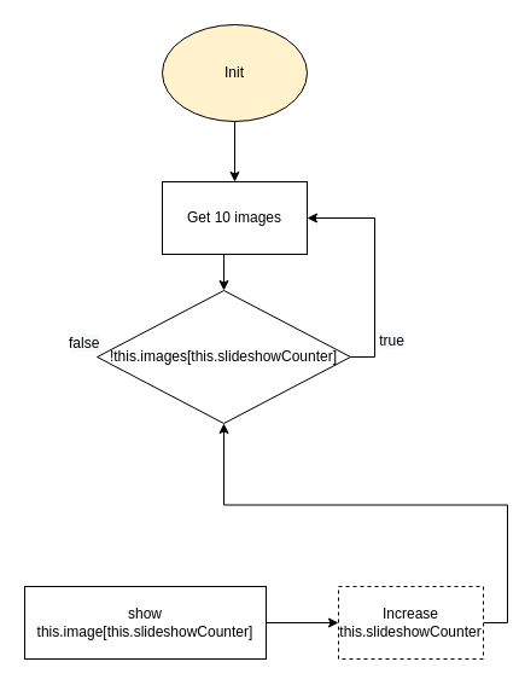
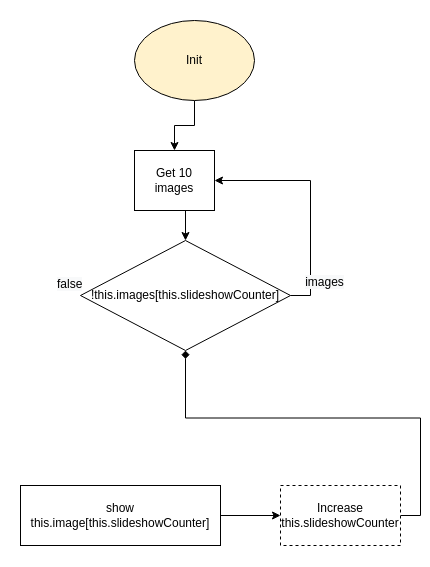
  <mxCell id="0" />
  <mxCell id="1" parent="0" />
  <mxCell id="2" style="edgeStyle=orthogonalEdgeStyle;rounded=0;orthogonalLoop=1;jettySize=auto;html=1;" edge="1" parent="1" source="3" target="5"><mxGeometry relative="1" as="geometry" /></mxCell>
  <mxCell id="3" value="Init" style="ellipse;whiteSpace=wrap;html=1;fillColor=#fff2cc;" vertex="1" parent="1"><mxGeometry x="134" y="20" width="120" height="80" as="geometry" /></mxCell>
  <mxCell id="4" style="edgeStyle=orthogonalEdgeStyle;rounded=0;orthogonalLoop=1;jettySize=auto;html=1;exitX=0.5;exitY=1;exitDx=0;exitDy=0;entryX=0.5;entryY=0;entryDx=0;entryDy=0;" edge="1" parent="1" source="5" target="9"><mxGeometry relative="1" as="geometry" /></mxCell>
- <mxCell id="5" value="Get 10 images" style="rounded=0;whiteSpace=wrap;html=1;" vertex="1" parent="1"><mxGeometry x="134" y="150" width="120" height="60" as="geometry" /></mxCell>
+ <mxCell id="5" value="Get 10 images" style="rounded=0;whiteSpace=wrap;html=1;" vertex="1" parent="1"><mxGeometry x="134" y="150" width="80" height="60" as="geometry" /></mxCell>
  <mxCell id="6" style="edgeStyle=orthogonalEdgeStyle;rounded=0;orthogonalLoop=1;jettySize=auto;html=1;exitX=1;exitY=0.5;exitDx=0;exitDy=0;" edge="1" parent="1" source="7" target="13"><mxGeometry relative="1" as="geometry"><Array as="points"><mxPoint x="210" y="515" /><mxPoint x="210" y="515" /></Array></mxGeometry></mxCell>
  <mxCell id="7" value="show this.image[this.slideshowCounter]" style="rounded=0;whiteSpace=wrap;html=1;" vertex="1" parent="1"><mxGeometry x="20" y="485" width="200" height="60" as="geometry" /></mxCell>
  <mxCell id="8" style="edgeStyle=orthogonalEdgeStyle;rounded=0;orthogonalLoop=1;jettySize=auto;html=1;exitX=1;exitY=0.5;exitDx=0;exitDy=0;entryX=1;entryY=0.5;entryDx=0;entryDy=0;" edge="1" parent="1" source="9" target="5"><mxGeometry relative="1" as="geometry" /></mxCell>
  <mxCell id="9" value="!this.images[this.slideshowCounter]" style="rhombus;whiteSpace=wrap;html=1;" vertex="1" parent="1"><mxGeometry x="80" y="240" width="210" height="110" as="geometry" /></mxCell>
- <mxCell id="10" value="&#10;&#10;&lt;span style=&quot;color: rgb(0, 0, 0); font-family: helvetica; font-size: 12px; font-style: normal; font-weight: 400; letter-spacing: normal; text-align: center; text-indent: 0px; text-transform: none; word-spacing: 0px; background-color: rgb(248, 249, 250); display: inline; float: none;&quot;&gt;true&lt;/span&gt;&#10;&#10;" style="text;html=1;align=center;verticalAlign=middle;resizable=0;points=[];autosize=1;" vertex="1" parent="1"><mxGeometry x="304" y="252" width="40" height="60" as="geometry" /></mxCell>
+ <mxCell id="10" value="&#10;&#10;&lt;span style=&quot;color: rgb(0, 0, 0); font-family: helvetica; font-size: 12px; font-style: normal; font-weight: 400; letter-spacing: normal; text-align: center; text-indent: 0px; text-transform: none; word-spacing: 0px; background-color: rgb(248, 249, 250); display: inline; float: none;&quot;&gt;images&lt;/span&gt;&#10;&#10;" style="text;html=1;align=center;verticalAlign=middle;resizable=0;points=[];autosize=1;" vertex="1" parent="1"><mxGeometry x="304" y="252" width="40" height="60" as="geometry" /></mxCell>
  <mxCell id="11" value="&lt;span style=&quot;color: rgb(0 , 0 , 0) ; font-family: &amp;#34;helvetica&amp;#34; ; font-size: 12px ; font-style: normal ; font-weight: 400 ; letter-spacing: normal ; text-align: center ; text-indent: 0px ; text-transform: none ; word-spacing: 0px ; background-color: rgb(248 , 249 , 250) ; display: inline ; float: none&quot;&gt;false&lt;br&gt;&lt;/span&gt;" style="text;whiteSpace=wrap;html=1;" vertex="1" parent="1"><mxGeometry x="55" y="270" width="50" height="30" as="geometry" /></mxCell>
- <mxCell id="12" style="edgeStyle=orthogonalEdgeStyle;rounded=0;orthogonalLoop=1;jettySize=auto;html=1;exitX=1;exitY=0.5;exitDx=0;exitDy=0;" edge="1" parent="1" source="13" target="9"><mxGeometry relative="1" as="geometry" /></mxCell>
+ <mxCell id="12" style="edgeStyle=orthogonalEdgeStyle;rounded=0;orthogonalLoop=1;jettySize=auto;html=1;exitX=1;exitY=0.5;exitDx=0;exitDy=0;endArrow=diamond;" edge="1" parent="1" source="13" target="9"><mxGeometry relative="1" as="geometry" /></mxCell>
  <mxCell id="13" value="Increase this.slideshowCounter" style="rounded=0;whiteSpace=wrap;html=1;dashed=1;" vertex="1" parent="1"><mxGeometry x="280" y="485" width="120" height="60" as="geometry" /></mxCell>
